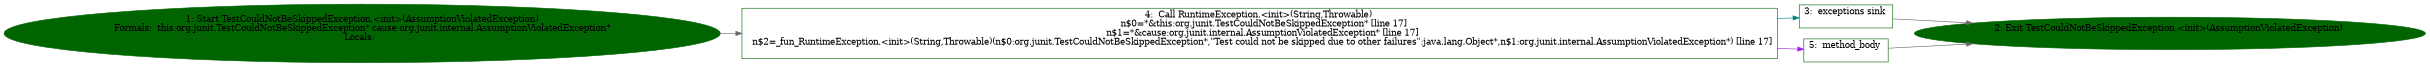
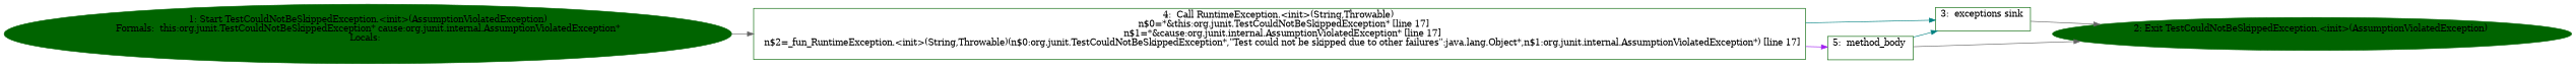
  digraph {
    rankdir=LR
    node [color=darkgreen shape=box]
    edge [color=gray40]
    n1 [label="1: Start TestCouldNotBeSkippedException.<init>(AssumptionViolatedException)\nFormals:  this:org.junit.TestCouldNotBeSkippedException* cause:org.junit.internal.AssumptionViolatedException*\nLocals:  \n  " style=filled shape=""]
    n2 [label="4:  Call RuntimeException.<init>(String,Throwable) \n   n$0=*&this:org.junit.TestCouldNotBeSkippedException* [line 17]\n  n$1=*&cause:org.junit.internal.AssumptionViolatedException* [line 17]\n  n$2=_fun_RuntimeException.<init>(String,Throwable)(n$0:org.junit.TestCouldNotBeSkippedException*,\"Test could not be skipped due to other failures\":java.lang.Object*,n$1:org.junit.internal.AssumptionViolatedException*) [line 17]\n "]
    n3 [label="3:  exceptions sink \n  "]
    n4 [label="5:  method_body \n  "]
    n5 [label="2: Exit TestCouldNotBeSkippedException.<init>(AssumptionViolatedException) \n  " style=filled shape=""]
    n1 -> n2
    n2 -> n3 [color=teal]
    n2 -> n4 [color=purple]
    n3 -> n5
+   n4 -> n3 [color=teal]
    n4 -> n5
  }
